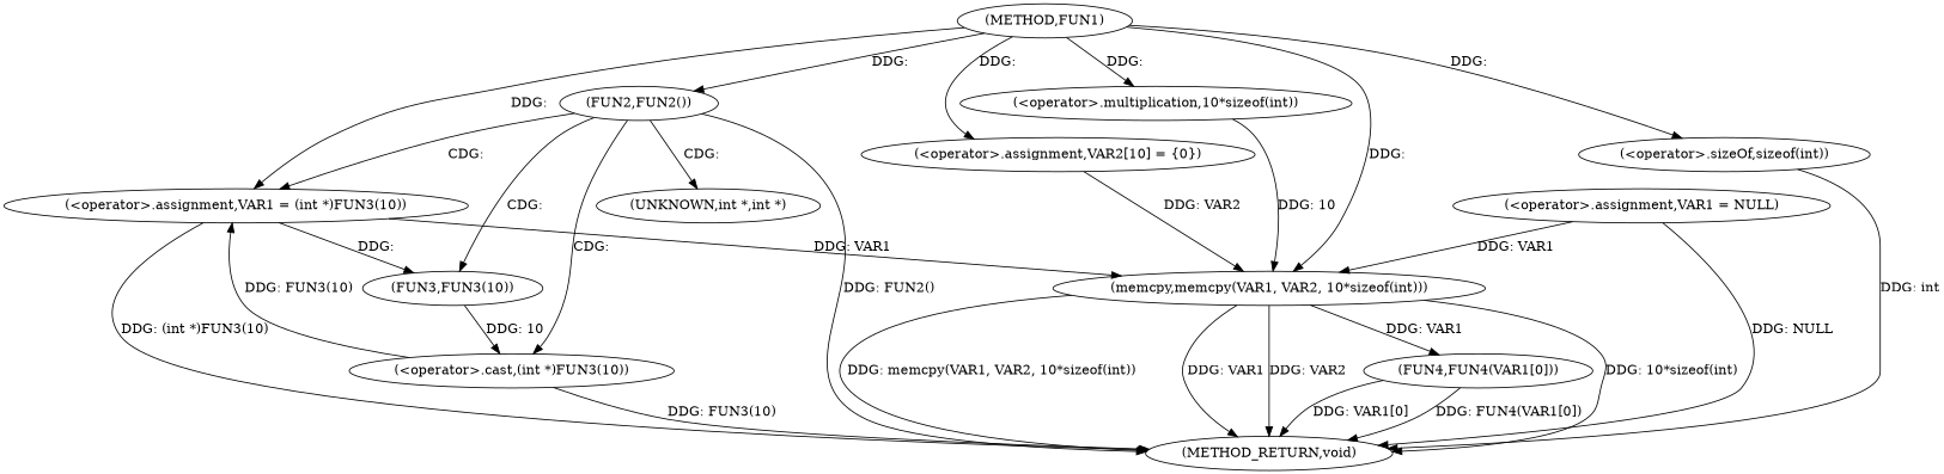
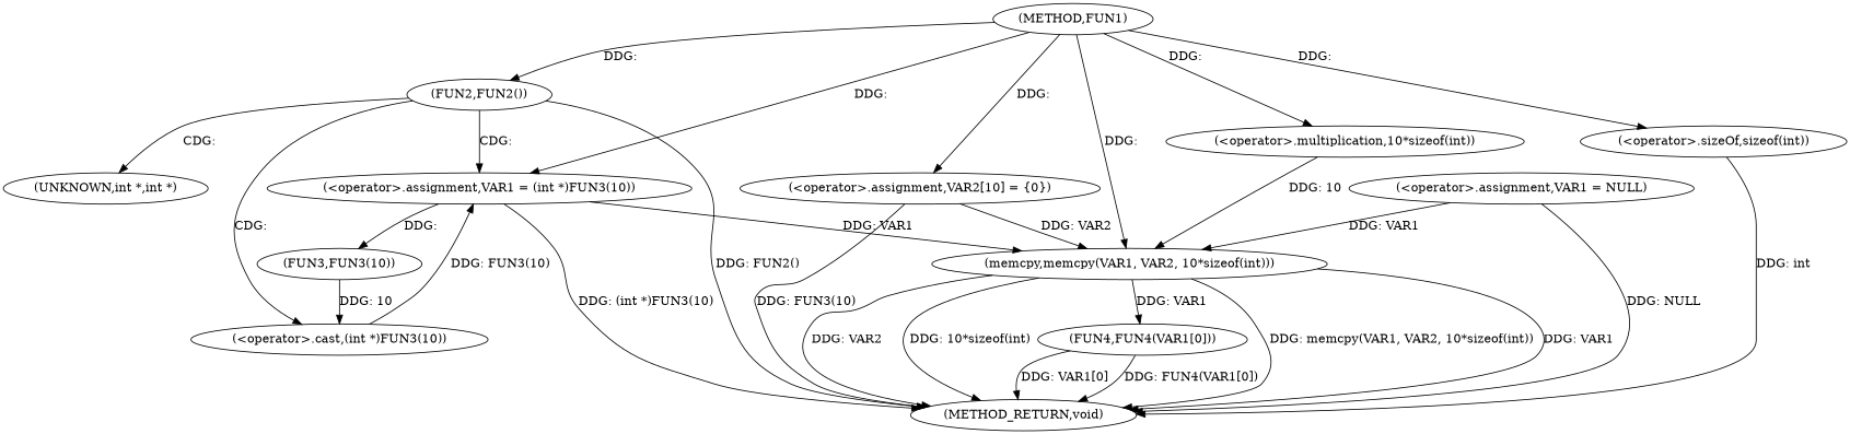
  digraph {
    n1 [label="(METHOD,FUN1)"]
    n2 [label="(FUN2,FUN2())"]
    n3 [label="(<operator>.assignment,VAR1 = (int *)FUN3(10))"]
    n4 [label="(<operator>.assignment,VAR2[10] = {0})"]
    n5 [label="(memcpy,memcpy(VAR1, VAR2, 10*sizeof(int)))"]
    n6 [label="(<operator>.multiplication,10*sizeof(int))"]
    n7 [label="(<operator>.sizeOf,sizeof(int))"]
    n8 [label="(<operator>.assignment,VAR1 = NULL)"]
    n9 [label="(METHOD_RETURN,void)"]
    n10 [label="(FUN3,FUN3(10))"]
    n11 [label="(<operator>.cast,(int *)FUN3(10))"]
    n12 [label="(UNKNOWN,int *,int *)"]
    n13 [label="(FUN4,FUN4(VAR1[0]))"]
    n1 -> n2 [label="DDG: "]
    n1 -> n3 [label="DDG: "]
    n1 -> n4 [label="DDG: "]
    n1 -> n5 [label="DDG: "]
    n1 -> n6 [label="DDG: "]
    n1 -> n7 [label="DDG: "]
    n2 -> n3 [label="CDG: "]
    n2 -> n9 [label="DDG: FUN2()"]
-   n2 -> n10 [label="CDG: "]
    n2 -> n11 [label="CDG: "]
    n2 -> n12 [label="CDG: "]
    n3 -> n5 [label="DDG: VAR1"]
    n3 -> n9 [label="DDG: (int *)FUN3(10)"]
    n3 -> n10 [label="DDG: "]
    n4 -> n5 [label="DDG: VAR2"]
    n5 -> n9 [label="DDG: VAR2"]
    n5 -> n9 [label="DDG: 10*sizeof(int)"]
    n5 -> n9 [label="DDG: memcpy(VAR1, VAR2, 10*sizeof(int))"]
    n5 -> n9 [label="DDG: VAR1"]
    n5 -> n13 [label="DDG: VAR1"]
    n6 -> n5 [label="DDG: 10"]
    n7 -> n9 [label="DDG: int"]
    n8 -> n5 [label="DDG: VAR1"]
    n8 -> n9 [label="DDG: NULL"]
    n10 -> n11 [label="DDG: 10"]
    n11 -> n3 [label="DDG: FUN3(10)"]
-   n11 -> n9 [label="DDG: FUN3(10)"]
+   n4 -> n9 [label="DDG: FUN3(10)"]
    n13 -> n9 [label="DDG: FUN4(VAR1[0])"]
    n13 -> n9 [label="DDG: VAR1[0]"]
  }
